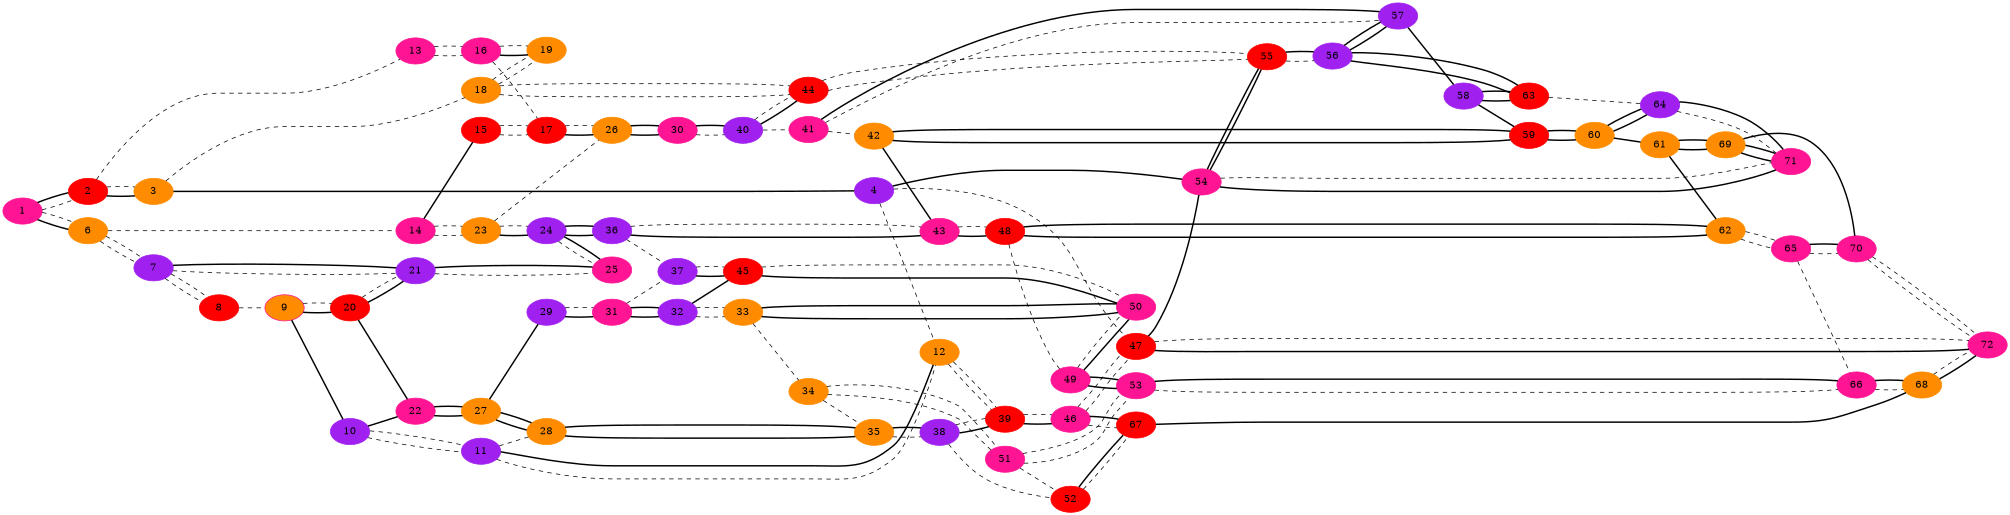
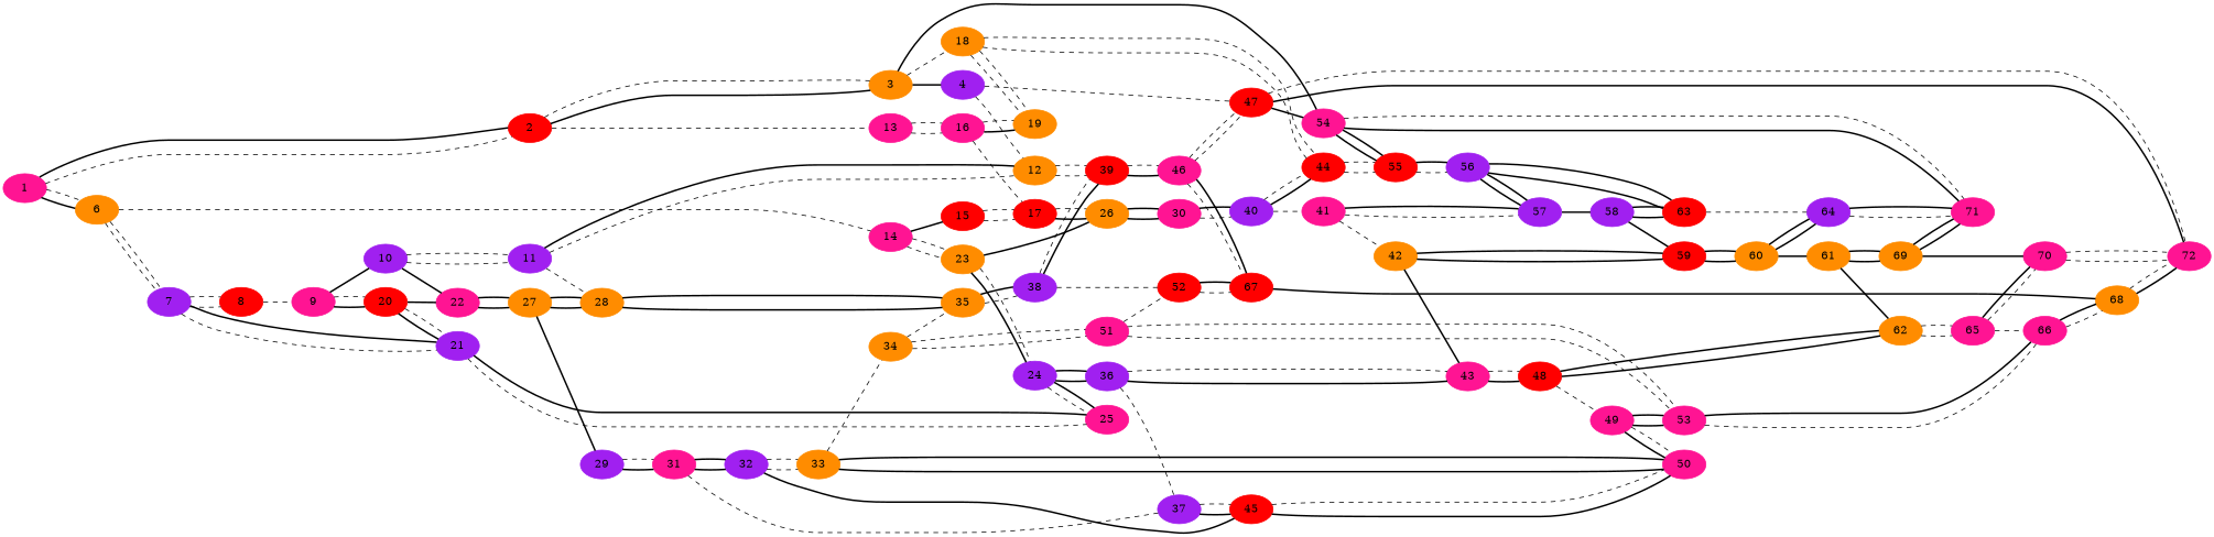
  graph {
    rankdir=LR
    node [color=deeppink style=filled]
    edge [style=bold]
    2 [color=red]
    1
    6 [color=darkorange]
    3 [color=darkorange]
    13
    7 [color=purple]
    14
    4 [color=purple]
    18 [color=darkorange]
    54
    16
    12 [color=darkorange]
    47 [color=red]
    19 [color=darkorange]
    44 [color=red]
    55 [color=red]
    71
    39 [color=red]
    72
    8 [color=red]
-   9 [fillcolor=darkorange]
+   9
    21 [color=purple]
    15 [color=red]
    23 [color=darkorange]
    25
    10 [color=purple]
    20 [color=red]
    11 [color=purple]
    22
    28 [color=darkorange]
    27 [color=darkorange]
    35 [color=darkorange]
    46
    17 [color=red]
    26 [color=darkorange]
    24 [color=purple]
    30
    40 [color=purple]
    29 [color=purple]
    36 [color=purple]
    37 [color=purple]
    43
    31
    38 [color=purple]
    32 [color=purple]
    41
    33 [color=darkorange]
    45 [color=red]
    34 [color=darkorange]
    50
    51
    52 [color=red]
    53
    48 [color=red]
    67 [color=red]
    42 [color=darkorange]
    57 [color=purple]
    59 [color=red]
    58 [color=purple]
    60 [color=darkorange]
    49
    62 [color=darkorange]
    56 [color=purple]
    68 [color=darkorange]
    65
    66
    63 [color=red]
    64 [color=purple]
    61 [color=darkorange]
    69 [color=darkorange]
    70
    2 -- 3
    2 -- 3 [style=dashed]
    2 -- 13 [style=dashed]
    1 -- 2 [style=dashed]
    1 -- 2
    1 -- 6
    1 -- 6 [style=dashed]
    6 -- 7 [style=dashed]
    6 -- 7 [style=dashed]
    6 -- 14 [style=dashed]
    3 -- 4
    3 -- 18 [style=dashed]
-   4 -- 54
+   3 -- 54
    13 -- 16 [style=dashed]
    13 -- 16 [style=dashed]
    7 -- 8 [style=dashed]
    7 -- 8 [style=dashed]
    7 -- 21 [style=dashed]
    7 -- 21
    14 -- 15
    14 -- 23 [style=dashed]
    14 -- 23 [style=dashed]
    4 -- 12 [style=dashed]
    4 -- 47 [style=dashed]
    18 -- 19 [style=dashed]
    18 -- 19 [style=dashed]
    18 -- 44 [style=dashed]
    18 -- 44 [style=dashed]
    54 -- 55
    54 -- 55
    54 -- 71
    54 -- 71 [style=dashed]
    16 -- 19
    16 -- 19 [style=dashed]
    16 -- 17 [style=dashed]
    12 -- 39 [style=dashed]
    12 -- 39 [style=dashed]
    47 -- 54
    47 -- 72
    47 -- 72 [style=dashed]
    44 -- 55 [style=dashed]
    44 -- 55 [style=dashed]
    55 -- 56 [style=dashed]
    55 -- 56
    39 -- 46
    39 -- 46 [style=dashed]
    8 -- 9 [style=dashed]
    9 -- 10
    9 -- 20
    9 -- 20 [style=dashed]
    21 -- 25 [style=dashed]
    21 -- 25
    15 -- 17 [style=dashed]
    15 -- 17 [style=dashed]
-   23 -- 26 [style=dashed]
+   23 -- 26
    23 -- 24
    23 -- 24 [style=dashed]
    10 -- 11 [style=dashed]
    10 -- 11 [style=dashed]
    10 -- 22
    20 -- 21
    20 -- 21 [style=dashed]
    20 -- 22
    11 -- 12 [style=dashed]
    11 -- 12
    11 -- 28 [style=dashed]
    22 -- 27
    22 -- 27
    28 -- 35
    28 -- 35
    27 -- 28
    27 -- 28
    27 -- 29
    35 -- 38 [style=dashed]
    35 -- 38
    46 -- 47 [style=dashed]
    46 -- 47 [style=dashed]
    46 -- 67 [style=dashed]
    46 -- 67
    17 -- 26
    17 -- 26 [style=dashed]
    26 -- 30
    26 -- 30
    24 -- 25 [style=dashed]
    24 -- 25
    24 -- 36
    24 -- 36
    30 -- 40 [style=dashed]
    30 -- 40
    40 -- 44
    40 -- 44 [style=dashed]
    40 -- 41 [style=dashed]
    29 -- 31
    29 -- 31 [style=dashed]
    36 -- 37 [style=dashed]
    36 -- 43
    36 -- 43 [style=dashed]
    37 -- 45
    37 -- 45 [style=dashed]
    43 -- 48
    43 -- 48 [style=dashed]
    31 -- 37 [style=dashed]
    31 -- 32
    31 -- 32
    38 -- 39
    38 -- 39 [style=dashed]
    38 -- 52 [style=dashed]
    32 -- 33 [style=dashed]
    32 -- 33 [style=dashed]
    32 -- 45
    41 -- 42 [style=dashed]
    41 -- 57 [style=dashed]
    41 -- 57
    33 -- 34 [style=dashed]
    33 -- 50
    33 -- 50
    45 -- 50
    45 -- 50 [style=dashed]
    34 -- 35 [style=dashed]
    34 -- 51 [style=dashed]
    34 -- 51 [style=dashed]
    51 -- 52 [style=dashed]
    51 -- 53 [style=dashed]
    51 -- 53 [style=dashed]
    52 -- 67 [style=dashed]
    52 -- 67
    53 -- 66 [style=dashed]
    53 -- 66
    48 -- 49 [style=dashed]
    48 -- 62
    48 -- 62
    67 -- 68
    42 -- 43
    42 -- 59
    42 -- 59
    57 -- 58
    59 -- 60
    59 -- 60
    58 -- 59
    58 -- 63
    58 -- 63
    60 -- 64
    60 -- 64
    60 -- 61
    49 -- 50
    49 -- 50 [style=dashed]
    49 -- 53
    49 -- 53
    62 -- 65 [style=dashed]
    62 -- 65 [style=dashed]
    56 -- 57
    56 -- 57
    56 -- 63
    56 -- 63
    68 -- 72
    68 -- 72 [style=dashed]
    65 -- 66 [style=dashed]
    65 -- 70 [style=dashed]
    65 -- 70
    66 -- 68 [style=dashed]
    66 -- 68
    63 -- 64 [style=dashed]
    64 -- 71 [style=dashed]
    64 -- 71
    61 -- 62
    61 -- 69
    61 -- 69
    69 -- 71
    69 -- 71
    69 -- 70
    70 -- 72 [style=dashed]
    70 -- 72 [style=dashed]
  }
